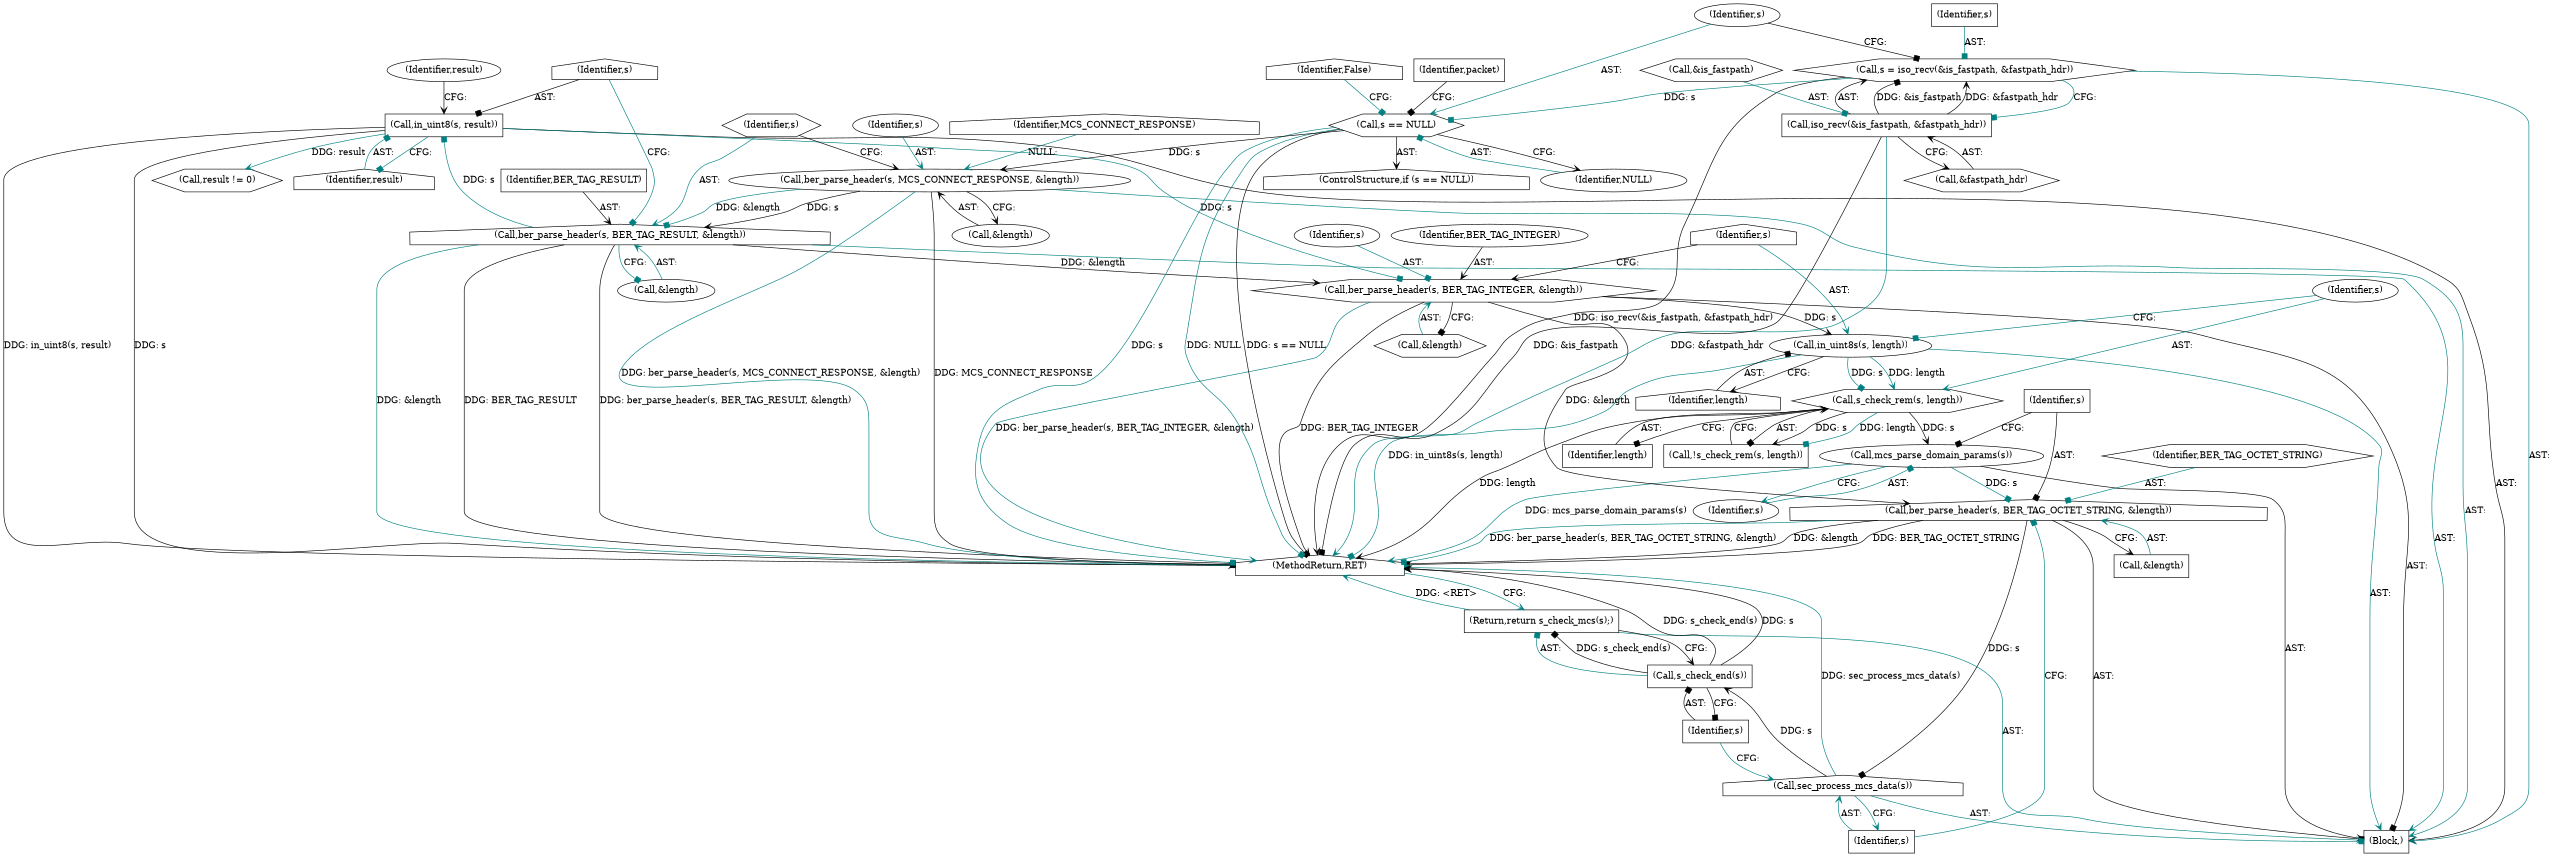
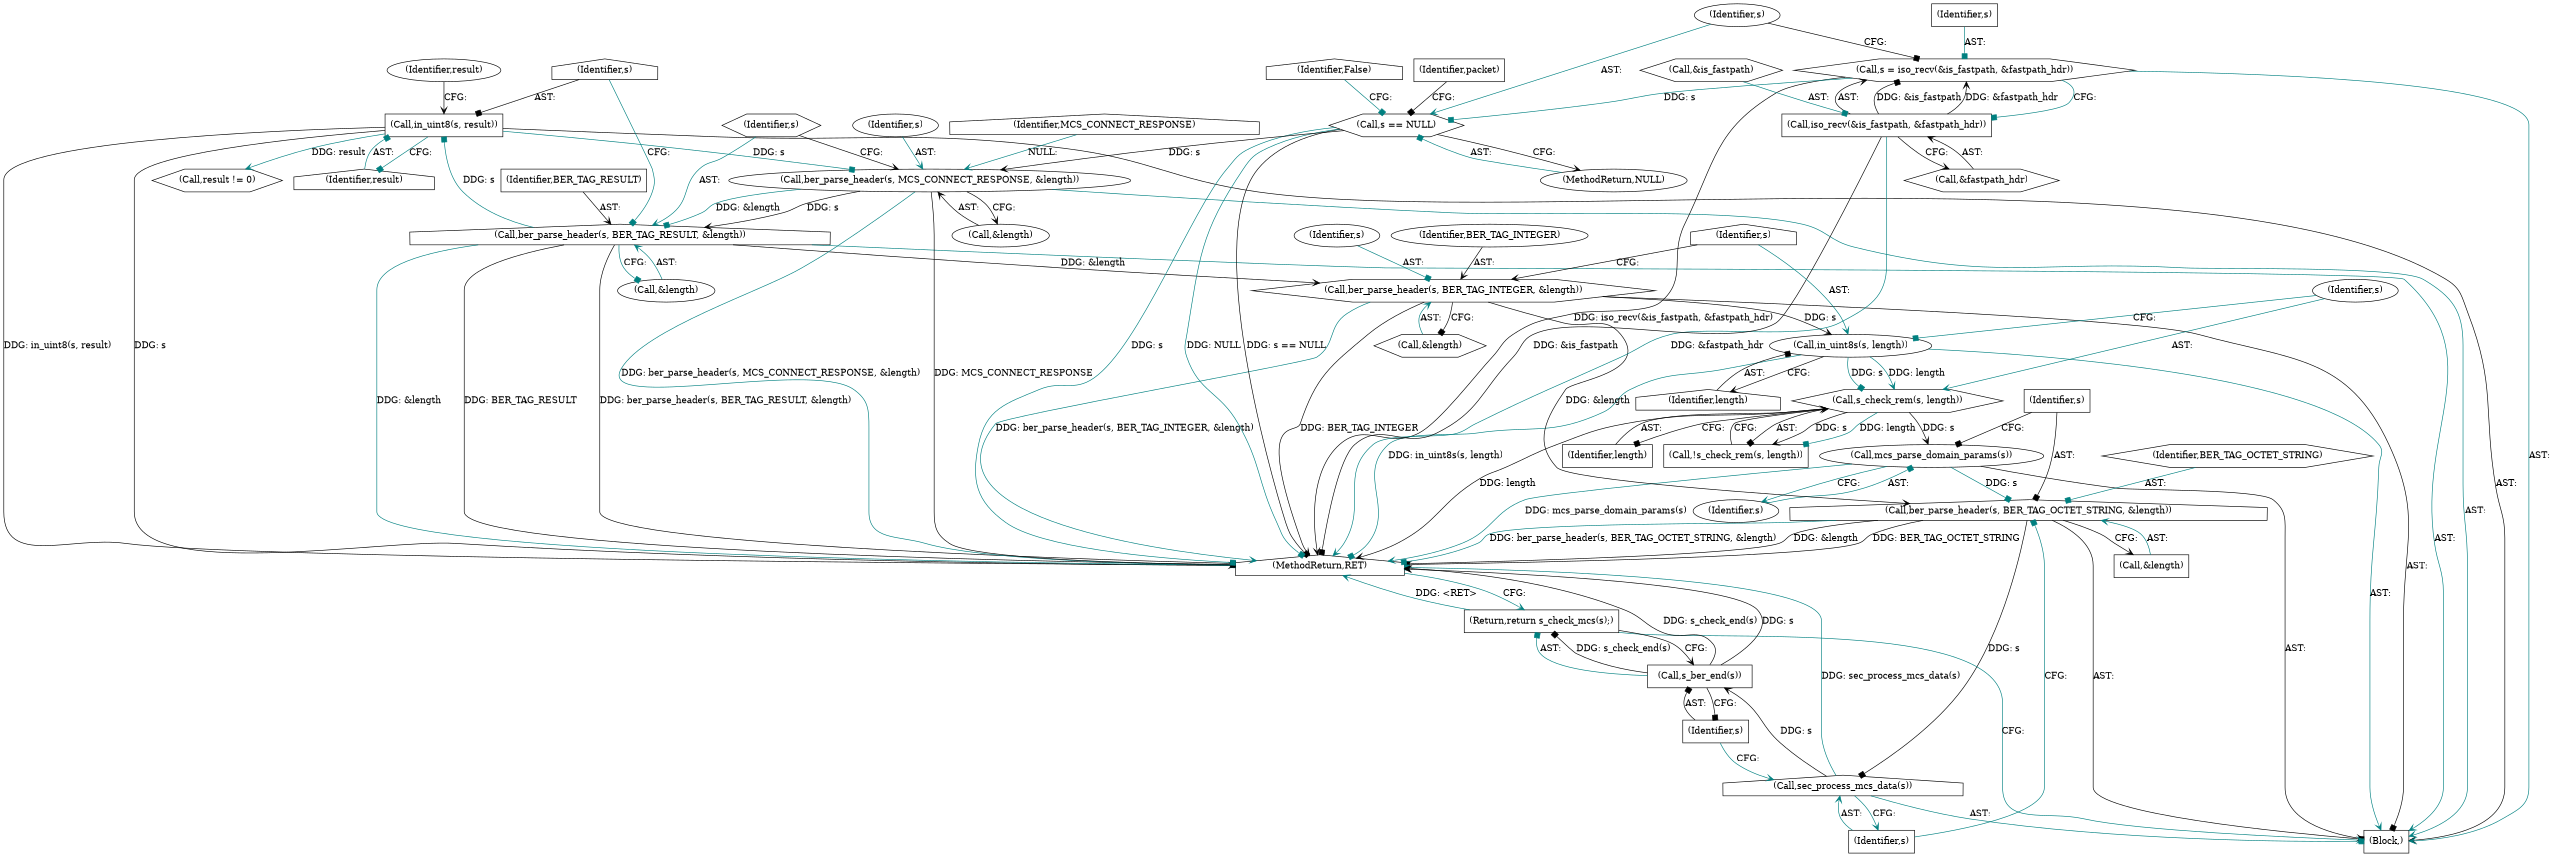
  digraph {
    fontname="DejaVu Serif"
    node [fontname="DejaVu Serif" shape=box]
    edge [arrowhead=vee color=black fontname="DejaVu Serif"]
    n1 [label="(Call,mcs_parse_domain_params(s))" shape=ellipse]
    n2 [label="(Call,ber_parse_header(s, BER_TAG_OCTET_STRING, &length))" shape=house]
    n3 [label="(MethodReturn,RET)" shape=house]
    n4 [label="(Identifier,s)" shape=ellipse]
    n5 [label="(Block,)"]
    n6 [label="(Call,sec_process_mcs_data(s))" shape=house]
    n7 [label="(Call,&length)"]
    n8 [label="(Return,return s_check_mcs(s);)"]
    n9 [label="(Call,s_check_rem(s, length))" shape=hexagon]
    n10 [label="(Identifier,length)"]
    n11 [label="(Call,!s_check_rem(s, length))"]
    n12 [label="(Call,in_uint8s(s, length))" shape=ellipse]
    n13 [label="(Identifier,length)" shape=house]
    n14 [label="(Call,ber_parse_header(s, BER_TAG_INTEGER, &length))" shape=hexagon]
    n15 [label="(Call,&length)" shape=hexagon]
    n16 [label="(Call,in_uint8(s, result))"]
    n17 [label="(Call,result != 0)" shape=hexagon]
    n18 [label="(Identifier,result)" shape=house]
    n19 [label="(Call,ber_parse_header(s, BER_TAG_RESULT, &length))" shape=house]
    n20 [label="(Call,&length)" shape=ellipse]
    n21 [label="(Call,ber_parse_header(s, MCS_CONNECT_RESPONSE, &length))" shape=ellipse]
    n22 [label="(Call,&length)" shape=ellipse]
    n23 [label="(Call,s == NULL)" shape=hexagon]
-   n24 [label="(Identifier,NULL)" shape=ellipse]
-   n25 [label="(ControlStructure,if (s == NULL))" shape=house]
+   n24 [label="(MethodReturn,NULL)" shape=ellipse]
    n26 [label="(Call,s = iso_recv(&is_fastpath, &fastpath_hdr))" shape=hexagon]
    n27 [label="(Call,iso_recv(&is_fastpath, &fastpath_hdr))"]
    n28 [label="(Call,&fastpath_hdr)" shape=hexagon]
-   n29 [label="(Call,s_check_end(s))"]
+   n29 [label="(Call,s_ber_end(s))"]
    n30 [label="(Identifier,s)"]
    n31 [label="(Identifier,s)"]
    n32 [label="(Identifier,s)" shape=ellipse]
    n33 [label="(Identifier,MCS_CONNECT_RESPONSE)" shape=house]
    n34 [label="(Identifier,result)" shape=ellipse]
    n35 [label="(Identifier,s)" shape=hexagon]
    n36 [label="(Identifier,s)" shape=house]
    n37 [label="(Identifier,s)"]
    n38 [label="(Identifier,BER_TAG_OCTET_STRING)" shape=hexagon]
    n39 [label="(Identifier,BER_TAG_RESULT)"]
    n40 [label="(Identifier,BER_TAG_INTEGER)" shape=ellipse]
    n41 [label="(Identifier,s)" shape=ellipse]
    n42 [label="(Identifier,s)" shape=ellipse]
    n43 [label="(Identifier,False)" shape=house]
    n44 [label="(Identifier,s)" shape=house]
    n45 [label="(Call,&is_fastpath)" shape=hexagon]
    n46 [label="(Identifier,packet)"]
    n47 [label="(Identifier,s)"]
    n48 [label="(Identifier,s)" shape=ellipse]
    n1 -> n2 [arrowhead=box color=teal label="DDG: s"]
    n1 -> n3 [color=teal label="DDG: mcs_parse_domain_params(s)"]
    n1 -> n4 [color=teal label="CFG: "]
    n1 -> n5 [label="AST: "]
    n2 -> n3 [arrowhead=box label="DDG: &length"]
    n2 -> n3 [label="DDG: BER_TAG_OCTET_STRING"]
    n2 -> n3 [arrowhead=box color=teal label="DDG: ber_parse_header(s, BER_TAG_OCTET_STRING, &length)"]
    n2 -> n5 [arrowhead=box label="AST: "]
    n2 -> n6 [arrowhead=box label="DDG: s"]
    n2 -> n7 [label="CFG: "]
    n3 -> n8 [color=teal label="CFG: "]
    n4 -> n1 [arrowhead=box color=teal label="AST: "]
    n6 -> n3 [arrowhead=box color=teal label="DDG: sec_process_mcs_data(s)"]
    n6 -> n5 [arrowhead=box color=teal label="AST: "]
    n6 -> n29 [label="DDG: s"]
    n6 -> n30 [color=teal label="CFG: "]
    n7 -> n2 [color=teal label="AST: "]
    n8 -> n3 [color=teal label="DDG: <RET>"]
-   n8 -> n5 [color=teal label="AST: "]
+   n8 -> n5 [color=teal label="CFG: "]
    n8 -> n29 [label="CFG: "]
    n9 -> n1 [label="DDG: s"]
    n9 -> n3 [label="DDG: length"]
    n9 -> n10 [arrowhead=box label="CFG: "]
    n9 -> n11 [arrowhead=box label="AST: "]
    n9 -> n11 [label="DDG: s"]
    n9 -> n11 [arrowhead=box color=teal label="DDG: length"]
    n10 -> n9 [label="AST: "]
    n11 -> n9 [label="CFG: "]
    n12 -> n3 [arrowhead=box color=teal label="DDG: in_uint8s(s, length)"]
    n12 -> n5 [color=teal label="AST: "]
    n12 -> n9 [arrowhead=box color=teal label="DDG: s"]
    n12 -> n9 [color=teal label="DDG: length"]
    n12 -> n13 [label="CFG: "]
    n13 -> n12 [arrowhead=box label="AST: "]
    n14 -> n2 [label="DDG: &length"]
    n14 -> n3 [color=teal label="DDG: ber_parse_header(s, BER_TAG_INTEGER, &length)"]
    n14 -> n3 [label="DDG: BER_TAG_INTEGER"]
    n14 -> n5 [arrowhead=box label="AST: "]
    n14 -> n12 [label="DDG: s"]
    n14 -> n15 [arrowhead=box label="CFG: "]
    n15 -> n14 [color=teal label="AST: "]
    n16 -> n3 [arrowhead=box label="DDG: in_uint8(s, result)"]
    n16 -> n3 [label="DDG: s"]
    n16 -> n5 [label="AST: "]
-   n16 -> n14 [arrowhead=box color=teal label="DDG: s"]
+   n16 -> n21 [arrowhead=box color=teal label="DDG: s"]
    n16 -> n17 [color=teal label="DDG: result"]
    n16 -> n18 [arrowhead=box color=teal label="CFG: "]
    n18 -> n16 [arrowhead=box color=teal label="AST: "]
    n19 -> n3 [arrowhead=box label="DDG: ber_parse_header(s, BER_TAG_RESULT, &length)"]
    n19 -> n3 [arrowhead=box label="DDG: BER_TAG_RESULT"]
    n19 -> n3 [arrowhead=box color=teal label="DDG: &length"]
    n19 -> n5 [color=teal label="AST: "]
    n19 -> n14 [label="DDG: &length"]
    n19 -> n16 [arrowhead=box color=teal label="DDG: s"]
    n19 -> n20 [arrowhead=box color=teal label="CFG: "]
    n20 -> n19 [color=teal label="AST: "]
    n21 -> n3 [arrowhead=box color=teal label="DDG: ber_parse_header(s, MCS_CONNECT_RESPONSE, &length)"]
    n21 -> n3 [arrowhead=box label="DDG: MCS_CONNECT_RESPONSE"]
    n21 -> n5 [color=teal label="AST: "]
    n21 -> n19 [label="DDG: s"]
    n21 -> n19 [arrowhead=box color=teal label="DDG: &length"]
    n21 -> n22 [label="CFG: "]
    n22 -> n21 [label="AST: "]
    n23 -> n3 [arrowhead=box label="DDG: s == NULL"]
    n23 -> n3 [arrowhead=box color=teal label="DDG: NULL"]
    n23 -> n3 [arrowhead=box color=teal label="DDG: s"]
    n23 -> n21 [label="DDG: s"]
    n23 -> n24 [label="CFG: "]
-   n23 -> n25 [label="AST: "]
    n24 -> n23 [arrowhead=box color=teal label="AST: "]
    n26 -> n3 [label="DDG: iso_recv(&is_fastpath, &fastpath_hdr)"]
    n26 -> n5 [color=teal label="AST: "]
    n26 -> n23 [arrowhead=box color=teal label="DDG: s"]
    n26 -> n27 [arrowhead=box color=teal label="CFG: "]
    n27 -> n3 [color=teal label="DDG: &fastpath_hdr"]
    n27 -> n3 [arrowhead=box label="DDG: &is_fastpath"]
    n27 -> n26 [label="AST: "]
    n27 -> n26 [arrowhead=box label="DDG: &is_fastpath"]
    n27 -> n26 [label="DDG: &fastpath_hdr"]
    n27 -> n28 [label="CFG: "]
    n28 -> n27 [label="AST: "]
    n29 -> n3 [label="DDG: s_check_end(s)"]
    n29 -> n3 [label="DDG: s"]
    n29 -> n8 [arrowhead=box color=teal label="AST: "]
    n29 -> n8 [arrowhead=box label="DDG: s_check_end(s)"]
    n29 -> n31 [arrowhead=box label="CFG: "]
    n30 -> n2 [arrowhead=box color=teal label="CFG: "]
    n30 -> n6 [color=teal label="AST: "]
    n31 -> n6 [color=teal label="CFG: "]
    n31 -> n29 [arrowhead=box label="AST: "]
    n32 -> n14 [arrowhead=box color=teal label="AST: "]
    n33 -> n21 [color=teal label="NULL: "]
    n34 -> n16 [label="CFG: "]
    n35 -> n19 [color=teal label="AST: "]
    n35 -> n21 [label="CFG: "]
    n36 -> n12 [color=teal label="AST: "]
    n36 -> n14 [label="CFG: "]
    n37 -> n26 [arrowhead=box color=teal label="AST: "]
    n38 -> n2 [arrowhead=box color=teal label="AST: "]
    n39 -> n19 [label="AST: "]
    n40 -> n14 [label="AST: "]
    n41 -> n9 [color=teal label="AST: "]
    n41 -> n12 [arrowhead=box color=teal label="CFG: "]
    n42 -> n23 [color=teal label="AST: "]
    n42 -> n26 [arrowhead=box label="CFG: "]
    n43 -> n23 [arrowhead=box color=teal label="CFG: "]
    n44 -> n16 [arrowhead=box label="AST: "]
    n44 -> n19 [arrowhead=box color=teal label="CFG: "]
    n45 -> n27 [arrowhead=box color=teal label="AST: "]
    n46 -> n23 [arrowhead=box label="CFG: "]
    n47 -> n1 [arrowhead=box label="CFG: "]
    n47 -> n2 [arrowhead=box label="AST: "]
    n48 -> n21 [color=teal label="AST: "]
  }
